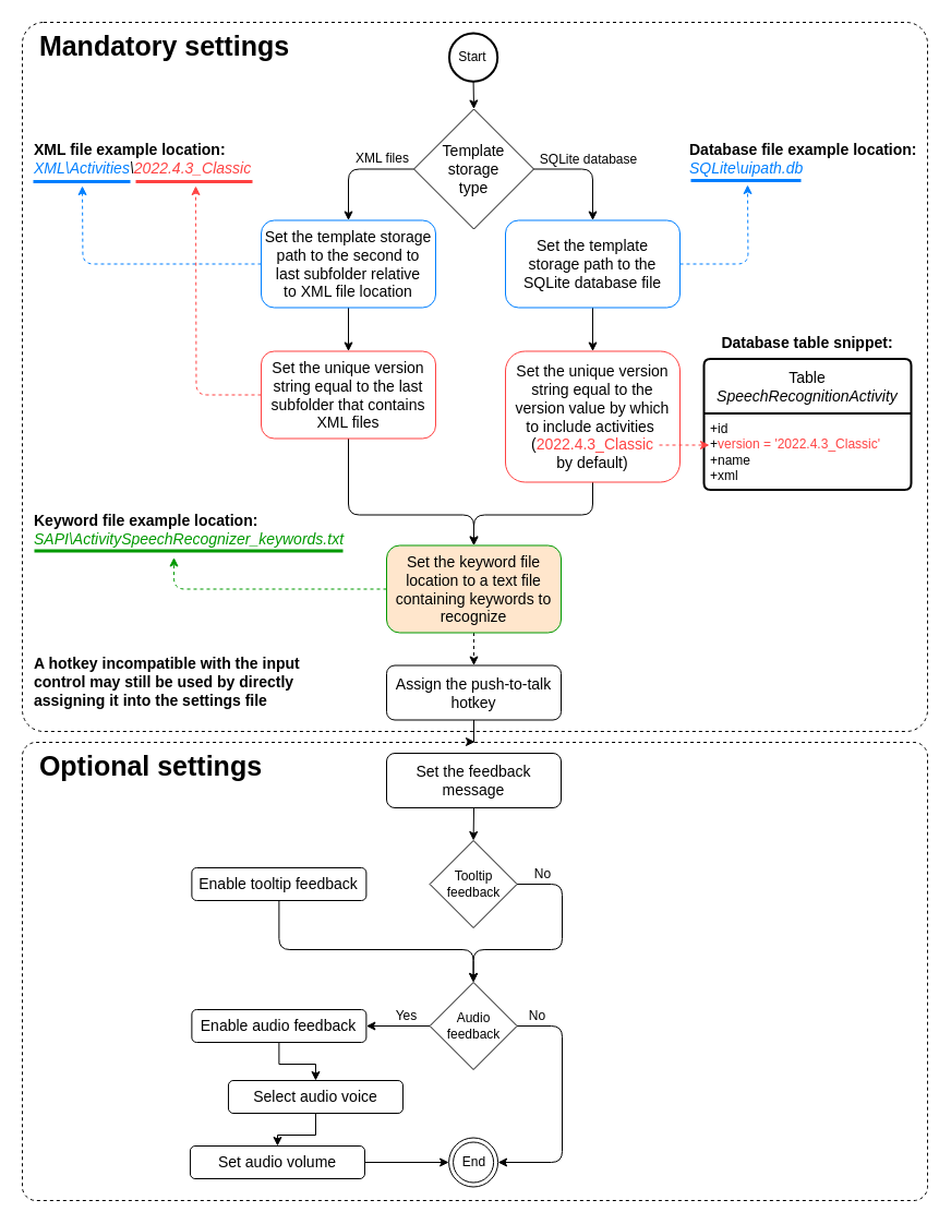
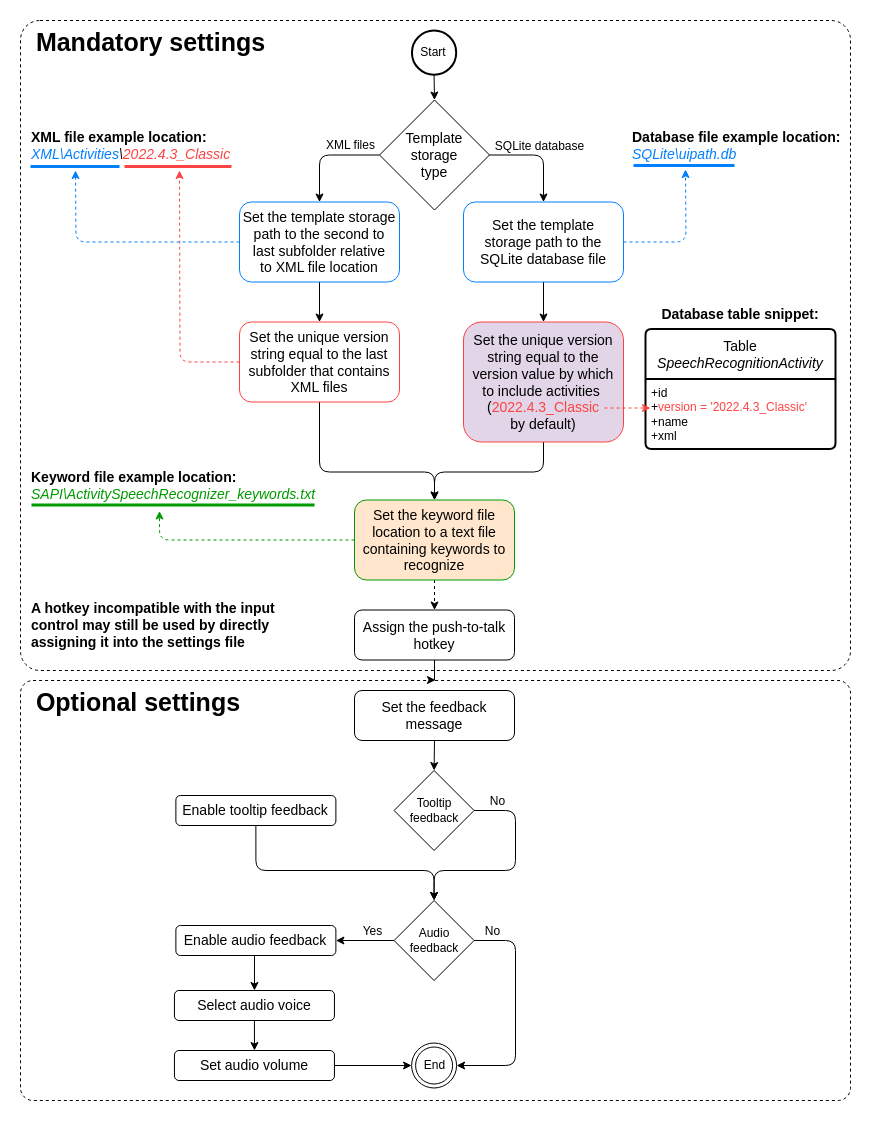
  <mxCell id="0" />
  <mxCell id="1" parent="0" />
  <mxCell id="2" value="&lt;font style=&quot;font-size: 25px;&quot;&gt;&amp;nbsp; Optional settings&lt;/font&gt;" style="rounded=1;whiteSpace=wrap;html=1;fillColor=none;dashed=1;perimeterSpacing=0;glass=0;arcSize=3;strokeColor=#000000;align=left;imageVerticalAlign=middle;noLabel=0;verticalAlign=top;fontStyle=1" vertex="1" parent="1"><mxGeometry x="20" y="680" width="830" height="420" as="geometry" /></mxCell>
  <mxCell id="3" value="&lt;font style=&quot;font-size: 25px;&quot;&gt;&amp;nbsp; Mandatory settings&lt;/font&gt;" style="rounded=1;whiteSpace=wrap;html=1;fillColor=none;dashed=1;perimeterSpacing=0;glass=0;arcSize=3;strokeColor=#000000;align=left;imageVerticalAlign=middle;noLabel=0;verticalAlign=top;fontStyle=1" vertex="1" parent="1"><mxGeometry x="20" y="20" width="830" height="650" as="geometry" /></mxCell>
  <mxCell id="4" style="edgeStyle=orthogonalEdgeStyle;rounded=0;orthogonalLoop=1;jettySize=auto;html=1;exitX=0.5;exitY=1;exitDx=0;exitDy=0;entryX=0.5;entryY=0;entryDx=0;entryDy=0;" edge="1" parent="1" source="5" target="14"><mxGeometry relative="1" as="geometry" /></mxCell>
  <mxCell id="5" value="&lt;font style=&quot;font-size: 14px;&quot;&gt;Set the template storage path to the second to &lt;br&gt;last subfolder relative &lt;br&gt;to XML file location&lt;br&gt;&lt;/font&gt;" style="rounded=1;whiteSpace=wrap;html=1;strokeColor=#007FFF;" vertex="1" parent="1"><mxGeometry x="239" y="201.5" width="160" height="80" as="geometry" /></mxCell>
  <mxCell id="6" style="edgeStyle=orthogonalEdgeStyle;rounded=1;orthogonalLoop=1;jettySize=auto;html=1;exitX=0;exitY=0.5;exitDx=0;exitDy=0;entryX=0.5;entryY=0;entryDx=0;entryDy=0;" edge="1" parent="1" source="8" target="5"><mxGeometry relative="1" as="geometry" /></mxCell>
  <mxCell id="7" value="&lt;font style=&quot;font-size: 12px;&quot;&gt;XML files&lt;/font&gt;" style="edgeLabel;html=1;align=center;verticalAlign=middle;resizable=0;points=[];" vertex="1" connectable="0" parent="6"><mxGeometry x="-0.316" y="2" relative="1" as="geometry"><mxPoint x="7" y="-12" as="offset" /></mxGeometry></mxCell>
  <mxCell id="8" value="&lt;font style=&quot;font-size: 14px;&quot;&gt;Template&lt;br&gt;storage&lt;br&gt;type&lt;/font&gt;" style="rhombus;whiteSpace=wrap;html=1;" vertex="1" parent="1"><mxGeometry x="379" y="99.5" width="110" height="110" as="geometry" /></mxCell>
  <mxCell id="9" style="edgeStyle=orthogonalEdgeStyle;rounded=0;orthogonalLoop=1;jettySize=auto;html=1;exitX=0.5;exitY=1;exitDx=0;exitDy=0;entryX=0.5;entryY=0;entryDx=0;entryDy=0;" edge="1" parent="1" source="10" target="24"><mxGeometry relative="1" as="geometry" /></mxCell>
  <mxCell id="10" value="&lt;font style=&quot;font-size: 14px;&quot;&gt;Set the template &lt;br&gt;storage path to the SQLite database file&lt;br&gt;&lt;/font&gt;" style="rounded=1;whiteSpace=wrap;html=1;strokeColor=#007FFF;" vertex="1" parent="1"><mxGeometry x="463" y="201.5" width="160" height="80" as="geometry" /></mxCell>
  <mxCell id="11" style="edgeStyle=orthogonalEdgeStyle;rounded=1;orthogonalLoop=1;jettySize=auto;html=1;exitX=1;exitY=0.5;exitDx=0;exitDy=0;entryX=0.5;entryY=0;entryDx=0;entryDy=0;" edge="1" parent="1" source="8" target="10"><mxGeometry relative="1" as="geometry"><mxPoint x="599" y="181.5" as="targetPoint" /></mxGeometry></mxCell>
  <mxCell id="12" value="&lt;font style=&quot;font-size: 12px;&quot;&gt;SQLite database&lt;/font&gt;" style="edgeLabel;html=1;align=center;verticalAlign=middle;resizable=0;points=[];" vertex="1" connectable="0" parent="11"><mxGeometry x="-0.587" y="-2" relative="1" as="geometry"><mxPoint x="28" y="-11" as="offset" /></mxGeometry></mxCell>
  <mxCell id="13" style="edgeStyle=orthogonalEdgeStyle;rounded=1;orthogonalLoop=1;jettySize=auto;html=1;exitX=0.5;exitY=1;exitDx=0;exitDy=0;entryX=0.5;entryY=0;entryDx=0;entryDy=0;" edge="1" parent="1" source="14" target="30"><mxGeometry relative="1" as="geometry"><Array as="points"><mxPoint x="319" y="471.5" /><mxPoint x="434" y="471.5" /></Array></mxGeometry></mxCell>
  <mxCell id="14" value="&lt;font style=&quot;font-size: 14px;&quot;&gt;Set the unique version &lt;br&gt;string equal to the last subfolder that contains XML files&lt;br&gt;&lt;/font&gt;" style="rounded=1;whiteSpace=wrap;html=1;strokeColor=#FF4242;" vertex="1" parent="1"><mxGeometry x="239" y="321.5" width="160" height="80" as="geometry" /></mxCell>
  <mxCell id="15" value="&lt;font style=&quot;font-size: 14px;&quot;&gt;&lt;b&gt;XML file example location:&lt;/b&gt;&lt;br&gt;&lt;i&gt;&lt;font color=&quot;#007fff&quot;&gt;XML\Activities&lt;/font&gt;\&lt;font color=&quot;#ff4242&quot;&gt;2022.4.3_Classic&lt;/font&gt;&lt;/i&gt;&lt;/font&gt;" style="text;html=1;strokeColor=none;fillColor=none;align=left;verticalAlign=middle;whiteSpace=wrap;rounded=0;labelPosition=center;verticalLabelPosition=middle;" vertex="1" parent="1"><mxGeometry x="29" y="130" width="180" height="30" as="geometry" /></mxCell>
  <mxCell id="16" value="" style="endArrow=none;html=1;strokeWidth=3;rounded=0;strokeColor=#007FFF;" edge="1" parent="1"><mxGeometry width="50" height="50" relative="1" as="geometry"><mxPoint x="30" y="166" as="sourcePoint" /><mxPoint x="119" y="166" as="targetPoint" /></mxGeometry></mxCell>
  <mxCell id="17" value="" style="endArrow=none;html=1;strokeWidth=3;rounded=0;strokeColor=#FF4242;" edge="1" parent="1"><mxGeometry width="50" height="50" relative="1" as="geometry"><mxPoint x="124" y="166" as="sourcePoint" /><mxPoint x="231" y="166" as="targetPoint" /></mxGeometry></mxCell>
  <mxCell id="18" value="" style="endArrow=classic;html=1;rounded=1;exitX=0;exitY=0.5;exitDx=0;exitDy=0;edgeStyle=orthogonalEdgeStyle;strokeColor=#007FFF;dashed=1;" edge="1" parent="1" source="5"><mxGeometry width="50" height="50" relative="1" as="geometry"><mxPoint x="331" y="239.5" as="sourcePoint" /><mxPoint x="75" y="170" as="targetPoint" /></mxGeometry></mxCell>
  <mxCell id="19" value="" style="endArrow=classic;html=1;rounded=1;exitX=0;exitY=0.5;exitDx=0;exitDy=0;edgeStyle=orthogonalEdgeStyle;strokeColor=#FF4242;dashed=1;" edge="1" parent="1" source="14"><mxGeometry width="50" height="50" relative="1" as="geometry"><mxPoint x="241" y="229.5" as="sourcePoint" /><mxPoint x="179" y="170" as="targetPoint" /></mxGeometry></mxCell>
  <mxCell id="20" value="&lt;font style=&quot;font-size: 14px;&quot;&gt;&lt;b&gt;Database file example location:&lt;/b&gt;&lt;br&gt;&lt;i&gt;&lt;font color=&quot;#007fff&quot;&gt;SQLite\uipath.db&lt;/font&gt;&lt;/i&gt;&lt;/font&gt;" style="text;html=1;strokeColor=none;fillColor=none;align=left;verticalAlign=middle;whiteSpace=wrap;rounded=0;labelPosition=center;verticalLabelPosition=middle;" vertex="1" parent="1"><mxGeometry x="630" y="130" width="220" height="30" as="geometry" /></mxCell>
  <mxCell id="21" value="" style="endArrow=classic;html=1;rounded=1;exitX=1;exitY=0.5;exitDx=0;exitDy=0;edgeStyle=orthogonalEdgeStyle;strokeColor=#007FFF;dashed=1;" edge="1" parent="1" source="10"><mxGeometry width="50" height="50" relative="1" as="geometry"><mxPoint x="219" y="229.5" as="sourcePoint" /><mxPoint x="685" y="169" as="targetPoint" /></mxGeometry></mxCell>
  <mxCell id="22" value="" style="endArrow=none;html=1;strokeWidth=3;rounded=0;strokeColor=#007FFF;" edge="1" parent="1"><mxGeometry width="50" height="50" relative="1" as="geometry"><mxPoint x="633" y="165" as="sourcePoint" /><mxPoint x="734" y="165" as="targetPoint" /></mxGeometry></mxCell>
  <mxCell id="23" style="edgeStyle=orthogonalEdgeStyle;rounded=1;orthogonalLoop=1;jettySize=auto;html=1;exitX=0.5;exitY=1;exitDx=0;exitDy=0;entryX=0.5;entryY=0;entryDx=0;entryDy=0;" edge="1" parent="1" source="24" target="30"><mxGeometry relative="1" as="geometry"><mxPoint x="409" y="489.5" as="targetPoint" /><Array as="points"><mxPoint x="543" y="471.5" /><mxPoint x="434" y="471.5" /></Array></mxGeometry></mxCell>
- <mxCell id="24" value="&lt;font style=&quot;font-size: 14px;&quot;&gt;Set the unique version &lt;br&gt;string equal to the &lt;br&gt;version value by which &lt;br&gt;to include activities&amp;nbsp;&lt;br&gt;(&lt;font color=&quot;#ff4242&quot;&gt;2022.4.3_Classic&lt;br&gt;&lt;/font&gt;by default)&lt;br&gt;&lt;/font&gt;" style="rounded=1;whiteSpace=wrap;html=1;strokeColor=#FF4242;" vertex="1" parent="1"><mxGeometry x="463" y="321.5" width="160" height="120" as="geometry" /></mxCell>
+ <mxCell id="24" value="&lt;font style=&quot;font-size: 14px;&quot;&gt;Set the unique version &lt;br&gt;string equal to the &lt;br&gt;version value by which &lt;br&gt;to include activities&amp;nbsp;&lt;br&gt;(&lt;font color=&quot;#ff4242&quot;&gt;2022.4.3_Classic&lt;br&gt;&lt;/font&gt;by default)&lt;br&gt;&lt;/font&gt;" style="rounded=1;whiteSpace=wrap;html=1;strokeColor=#FF4242;fillColor=#e1d5e7;" vertex="1" parent="1"><mxGeometry x="463" y="321.5" width="160" height="120" as="geometry" /></mxCell>
  <mxCell id="25" value="&lt;font style=&quot;font-size: 14px;&quot;&gt;&lt;b&gt;Database table snippet:&lt;/b&gt;&lt;br&gt;&lt;/font&gt;" style="text;html=1;strokeColor=none;fillColor=none;align=center;verticalAlign=middle;whiteSpace=wrap;rounded=0;labelPosition=center;verticalLabelPosition=middle;" vertex="1" parent="1"><mxGeometry x="630" y="298.5" width="220" height="30" as="geometry" /></mxCell>
  <mxCell id="26" value="Table&lt;br&gt;&lt;i&gt;SpeechRecognitionActivity&lt;/i&gt;" style="swimlane;childLayout=stackLayout;horizontal=1;startSize=50;horizontalStack=0;rounded=1;fontSize=14;fontStyle=0;strokeWidth=2;resizeParent=0;resizeLast=1;shadow=0;dashed=0;align=center;arcSize=4;whiteSpace=wrap;html=1;" vertex="1" parent="1"><mxGeometry x="645" y="328.5" width="190" height="120" as="geometry" /></mxCell>
  <mxCell id="27" value="+id&lt;br&gt;+&lt;font color=&quot;#ff4242&quot;&gt;version = '2022.4.3_Classic'&lt;/font&gt;&lt;br&gt;+name&lt;br&gt;+xml" style="align=left;strokeColor=none;fillColor=none;spacingLeft=4;fontSize=12;verticalAlign=top;resizable=0;rotatable=0;part=1;html=1;" vertex="1" parent="26"><mxGeometry y="50" width="190" height="70" as="geometry" /></mxCell>
  <mxCell id="28" value="" style="endArrow=classic;html=1;rounded=1;edgeStyle=orthogonalEdgeStyle;strokeColor=#FF4242;dashed=1;" edge="1" parent="1"><mxGeometry width="50" height="50" relative="1" as="geometry"><mxPoint x="604" y="407.5" as="sourcePoint" /><mxPoint x="650" y="407.5" as="targetPoint" /></mxGeometry></mxCell>
  <mxCell id="29" style="edgeStyle=orthogonalEdgeStyle;rounded=0;orthogonalLoop=1;jettySize=auto;html=1;exitX=0.5;exitY=1;exitDx=0;exitDy=0;entryX=0.5;entryY=0;entryDx=0;entryDy=0;dashed=1;" edge="1" parent="1" source="30" target="35"><mxGeometry relative="1" as="geometry" /></mxCell>
  <mxCell id="30" value="&lt;font style=&quot;font-size: 14px;&quot;&gt;Set the keyword file location to a text file containing keywords to recognize&lt;br&gt;&lt;/font&gt;" style="rounded=1;whiteSpace=wrap;html=1;strokeColor=#009900;fillColor=#ffe6cc;" vertex="1" parent="1"><mxGeometry x="354" y="499.5" width="160" height="80" as="geometry" /></mxCell>
  <mxCell id="31" value="&lt;font style=&quot;font-size: 14px;&quot;&gt;&lt;b style=&quot;font-size: 14px;&quot;&gt;Keyword file example location:&lt;/b&gt;&lt;br&gt;&lt;i style=&quot;&quot;&gt;&lt;font color=&quot;#009900&quot;&gt;&lt;font style=&quot;font-size: 14px;&quot;&gt;SAPI\&lt;/font&gt;ActivitySpeechRecognizer_keywords.txt&lt;/font&gt;&lt;/i&gt;&lt;/font&gt;" style="text;html=1;strokeColor=none;fillColor=none;align=left;verticalAlign=middle;whiteSpace=wrap;rounded=0;labelPosition=center;verticalLabelPosition=middle;textDirection=ltr;" vertex="1" parent="1"><mxGeometry x="29" y="469.5" width="200" height="30" as="geometry" /></mxCell>
  <mxCell id="32" value="" style="endArrow=none;html=1;strokeWidth=3;rounded=0;strokeColor=#009900;" edge="1" parent="1"><mxGeometry width="50" height="50" relative="1" as="geometry"><mxPoint x="31" y="504.5" as="sourcePoint" /><mxPoint x="314" y="504.5" as="targetPoint" /></mxGeometry></mxCell>
  <mxCell id="33" value="" style="endArrow=classic;html=1;rounded=1;exitX=0;exitY=0.5;exitDx=0;exitDy=0;edgeStyle=orthogonalEdgeStyle;strokeColor=#009900;dashed=1;" edge="1" parent="1" source="30"><mxGeometry width="50" height="50" relative="1" as="geometry"><mxPoint x="219" y="339.5" as="sourcePoint" /><mxPoint x="159" y="510.5" as="targetPoint" /><Array as="points"><mxPoint x="159" y="539.5" /></Array></mxGeometry></mxCell>
  <mxCell id="34" style="edgeStyle=orthogonalEdgeStyle;rounded=0;orthogonalLoop=1;jettySize=auto;html=1;exitX=0.5;exitY=1;exitDx=0;exitDy=0;" edge="1" parent="1" source="35" target="2"><mxGeometry relative="1" as="geometry"><mxPoint x="409" y="720" as="targetPoint" /></mxGeometry></mxCell>
  <mxCell id="35" value="&lt;font style=&quot;font-size: 14px;&quot;&gt;Assign the push-to-talk hotkey&lt;br&gt;&lt;/font&gt;" style="rounded=1;whiteSpace=wrap;html=1;strokeColor=#000000;" vertex="1" parent="1"><mxGeometry x="354" y="609.5" width="160" height="50" as="geometry" /></mxCell>
  <mxCell id="36" value="&lt;font style=&quot;font-size: 14px;&quot;&gt;&lt;b style=&quot;font-size: 14px;&quot;&gt;A hotkey incompatible with the input &lt;br&gt;control may still be used by directly &lt;br&gt;assigning it into the settings file&lt;/b&gt;&lt;br&gt;&lt;/font&gt;" style="text;html=1;strokeColor=none;fillColor=none;align=left;verticalAlign=middle;whiteSpace=wrap;rounded=0;labelPosition=center;verticalLabelPosition=middle;textDirection=ltr;rotation=0;" vertex="1" parent="1"><mxGeometry x="29" y="589.5" width="270" height="70" as="geometry" /></mxCell>
  <mxCell id="37" style="edgeStyle=orthogonalEdgeStyle;rounded=0;orthogonalLoop=1;jettySize=auto;html=1;exitX=0.5;exitY=1;exitDx=0;exitDy=0;entryX=0.5;entryY=0;entryDx=0;entryDy=0;" edge="1" parent="1" source="38" target="45"><mxGeometry relative="1" as="geometry" /></mxCell>
  <mxCell id="38" value="&lt;font style=&quot;font-size: 14px;&quot;&gt;Set the feedback message&lt;br&gt;&lt;/font&gt;" style="rounded=1;whiteSpace=wrap;html=1;strokeColor=#000000;" vertex="1" parent="1"><mxGeometry x="354" y="690" width="160" height="50" as="geometry" /></mxCell>
  <mxCell id="39" style="edgeStyle=orthogonalEdgeStyle;rounded=1;orthogonalLoop=1;jettySize=auto;html=1;exitX=0.5;exitY=1;exitDx=0;exitDy=0;entryX=0.5;entryY=0;entryDx=0;entryDy=0;" edge="1" parent="1" source="40" target="50"><mxGeometry relative="1" as="geometry"><Array as="points"><mxPoint x="255" y="870" /><mxPoint x="434" y="870" /><mxPoint x="434" y="900" /></Array></mxGeometry></mxCell>
  <mxCell id="40" value="&lt;font style=&quot;font-size: 14px;&quot;&gt;Enable tooltip feedback&lt;br&gt;&lt;/font&gt;" style="rounded=1;whiteSpace=wrap;html=1;strokeColor=#000000;" vertex="1" parent="1"><mxGeometry x="175.38" y="795" width="160" height="30" as="geometry" /></mxCell>
  <mxCell id="41" style="edgeStyle=orthogonalEdgeStyle;rounded=0;orthogonalLoop=1;jettySize=auto;html=1;exitX=0.5;exitY=1;exitDx=0;exitDy=0;entryX=0.5;entryY=0;entryDx=0;entryDy=0;" edge="1" parent="1" source="42" target="52"><mxGeometry relative="1" as="geometry" /></mxCell>
  <mxCell id="42" value="&lt;font style=&quot;font-size: 14px;&quot;&gt;Enable audio feedback&lt;br&gt;&lt;/font&gt;" style="rounded=1;whiteSpace=wrap;html=1;strokeColor=#000000;" vertex="1" parent="1"><mxGeometry x="175.38" y="925" width="160" height="30" as="geometry" /></mxCell>
  <mxCell id="43" style="edgeStyle=orthogonalEdgeStyle;rounded=1;orthogonalLoop=1;jettySize=auto;html=1;exitX=1;exitY=0.5;exitDx=0;exitDy=0;entryX=0.5;entryY=0;entryDx=0;entryDy=0;" edge="1" parent="1" source="45" target="50"><mxGeometry relative="1" as="geometry"><Array as="points"><mxPoint x="515" y="810" /><mxPoint x="515" y="870" /><mxPoint x="434" y="870" /><mxPoint x="434" y="900" /></Array></mxGeometry></mxCell>
  <mxCell id="44" value="&lt;font style=&quot;font-size: 12px;&quot;&gt;No&lt;/font&gt;" style="edgeLabel;html=1;align=center;verticalAlign=middle;resizable=0;points=[];" vertex="1" connectable="0" parent="43"><mxGeometry x="-0.699" y="-1" relative="1" as="geometry"><mxPoint x="-9" y="-11" as="offset" /></mxGeometry></mxCell>
  <mxCell id="45" value="Tooltip feedback" style="rhombus;whiteSpace=wrap;html=1;" vertex="1" parent="1"><mxGeometry x="393.59" y="770" width="80" height="80" as="geometry" /></mxCell>
  <mxCell id="46" style="edgeStyle=orthogonalEdgeStyle;rounded=0;orthogonalLoop=1;jettySize=auto;html=1;exitX=0;exitY=0.5;exitDx=0;exitDy=0;entryX=1;entryY=0.5;entryDx=0;entryDy=0;" edge="1" parent="1" source="50" target="42"><mxGeometry relative="1" as="geometry" /></mxCell>
  <mxCell id="47" value="&lt;font style=&quot;font-size: 12px;&quot;&gt;Yes&lt;/font&gt;" style="edgeLabel;html=1;align=center;verticalAlign=middle;resizable=0;points=[];" vertex="1" connectable="0" parent="46"><mxGeometry x="-0.244" y="-1" relative="1" as="geometry"><mxPoint y="-9" as="offset" /></mxGeometry></mxCell>
  <mxCell id="48" style="edgeStyle=orthogonalEdgeStyle;rounded=1;orthogonalLoop=1;jettySize=auto;html=1;exitX=1;exitY=0.5;exitDx=0;exitDy=0;entryX=1;entryY=0.5;entryDx=0;entryDy=0;" edge="1" parent="1" source="50" target="55"><mxGeometry relative="1" as="geometry"><Array as="points"><mxPoint x="515" y="940" /><mxPoint x="515" y="1065" /></Array></mxGeometry></mxCell>
  <mxCell id="49" value="&lt;font style=&quot;font-size: 12px;&quot;&gt;No&lt;/font&gt;" style="edgeLabel;html=1;align=center;verticalAlign=middle;resizable=0;points=[];" vertex="1" connectable="0" parent="48"><mxGeometry x="-0.829" y="-1" relative="1" as="geometry"><mxPoint x="-1" y="-11" as="offset" /></mxGeometry></mxCell>
  <mxCell id="50" value="Audio feedback" style="rhombus;whiteSpace=wrap;html=1;" vertex="1" parent="1"><mxGeometry x="393.59" y="900" width="80" height="80" as="geometry" /></mxCell>
  <mxCell id="51" style="edgeStyle=orthogonalEdgeStyle;rounded=0;orthogonalLoop=1;jettySize=auto;html=1;exitX=0.5;exitY=1;exitDx=0;exitDy=0;entryX=0.5;entryY=0;entryDx=0;entryDy=0;" edge="1" parent="1" source="52" target="54"><mxGeometry relative="1" as="geometry" /></mxCell>
- <mxCell id="52" value="&lt;font style=&quot;font-size: 14px;&quot;&gt;Select audio voice&lt;br&gt;&lt;/font&gt;" style="rounded=1;whiteSpace=wrap;html=1;strokeColor=#000000;" vertex="1" parent="1"><mxGeometry x="208.96" y="990" width="160" height="30" as="geometry" /></mxCell>
+ <mxCell id="52" value="&lt;font style=&quot;font-size: 14px;&quot;&gt;Select audio voice&lt;br&gt;&lt;/font&gt;" style="rounded=1;whiteSpace=wrap;html=1;strokeColor=#000000;" vertex="1" parent="1"><mxGeometry x="173.96" y="990" width="160" height="30" as="geometry" /></mxCell>
  <mxCell id="53" style="edgeStyle=orthogonalEdgeStyle;rounded=0;orthogonalLoop=1;jettySize=auto;html=1;exitX=1;exitY=0.5;exitDx=0;exitDy=0;entryX=0;entryY=0.5;entryDx=0;entryDy=0;" edge="1" parent="1" source="54" target="55"><mxGeometry relative="1" as="geometry" /></mxCell>
  <mxCell id="54" value="&lt;font style=&quot;font-size: 14px;&quot;&gt;Set audio volume&lt;br&gt;&lt;/font&gt;" style="rounded=1;whiteSpace=wrap;html=1;strokeColor=#000000;" vertex="1" parent="1"><mxGeometry x="173.96" y="1050" width="160" height="30" as="geometry" /></mxCell>
  <mxCell id="55" value="End" style="ellipse;html=1;shape=endState;fillColor=none;strokeColor=#000000;" vertex="1" parent="1"><mxGeometry x="411.09" y="1042.5" width="45" height="45" as="geometry" /></mxCell>
  <mxCell id="56" style="edgeStyle=orthogonalEdgeStyle;rounded=0;orthogonalLoop=1;jettySize=auto;html=1;exitX=0.5;exitY=1;exitDx=0;exitDy=0;exitPerimeter=0;entryX=0.5;entryY=0;entryDx=0;entryDy=0;" edge="1" parent="1" source="57" target="8"><mxGeometry relative="1" as="geometry" /></mxCell>
  <mxCell id="57" value="Start" style="strokeWidth=2;html=1;shape=mxgraph.flowchart.start_2;whiteSpace=wrap;" vertex="1" parent="1"><mxGeometry x="411.46" y="30" width="44.25" height="44.25" as="geometry" /></mxCell>
